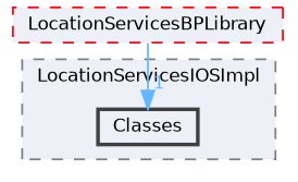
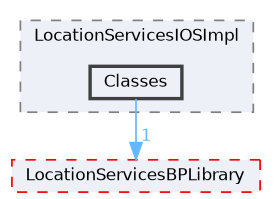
  digraph {
    compound=true
    node [fillcolor="#edf0f7" fontname=Helvetica fontsize=10 shape=box]
    n1 [color=grey25 height=0.2 label=Classes style="filled,bold" width=0.4]
    n2 [color=red height=0.2 label=LocationServicesBPLibrary style="filled,dashed" width=0.4]
    subgraph cluster_1 {
      bgcolor="#edf0f7"
      fontname=Helvetica
      fontsize=10
      label=LocationServicesIOSImpl
      pencolor=grey50
      style="filled,dashed"
      n1
    }
-   n2 -> n1 [color=steelblue1 fontcolor=steelblue1 fontname=Helvetica fontsize=10 headlabel=1 labeldistance=1.5 labelfontname=Helvetica labelfontsize=10]
+   n1 -> n2 [color=steelblue1 fontcolor=steelblue1 fontname=Helvetica fontsize=10 headlabel=1 labeldistance=1.5 labelfontname=Helvetica labelfontsize=10]
  }
